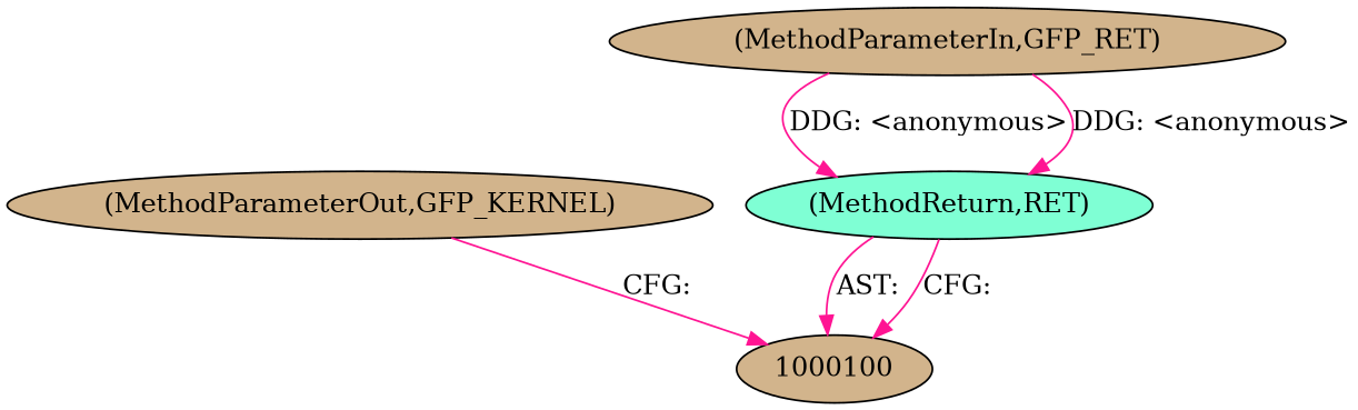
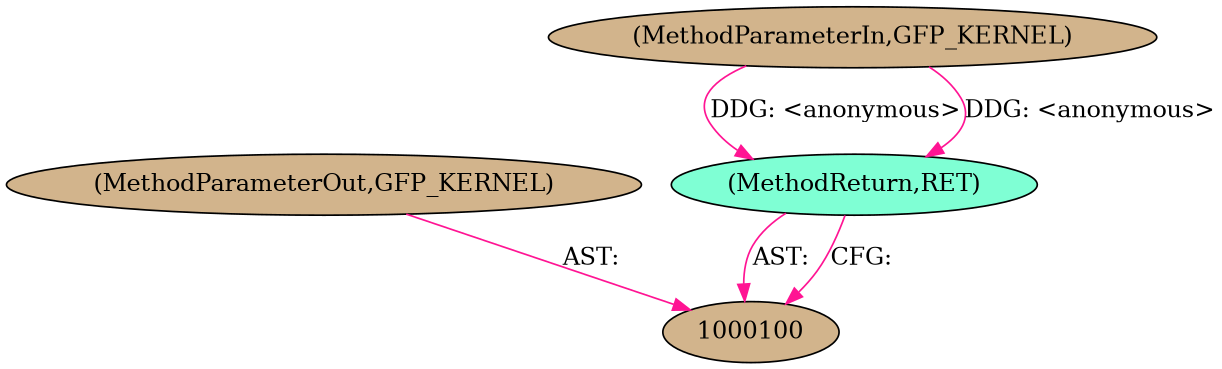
  digraph {
    node [fillcolor=tan style=filled]
    edge [color=deeppink]
    n1 [fillcolor=aquamarine label="(MethodReturn,RET)"]
    1000100
-   n3 [label="(MethodParameterIn,GFP_RET)"]
+   n3 [label="(MethodParameterIn,GFP_KERNEL)"]
    n4 [label="(MethodParameterOut,GFP_KERNEL)"]
    n1 -> 1000100 [label="AST: "]
    n1 -> 1000100 [label="CFG: "]
    n3 -> n1 [label="DDG: <anonymous>"]
    n3 -> n1 [label="DDG: <anonymous>"]
-   n4 -> 1000100 [label="CFG: "]
+   n4 -> 1000100 [label="AST: "]
  }
